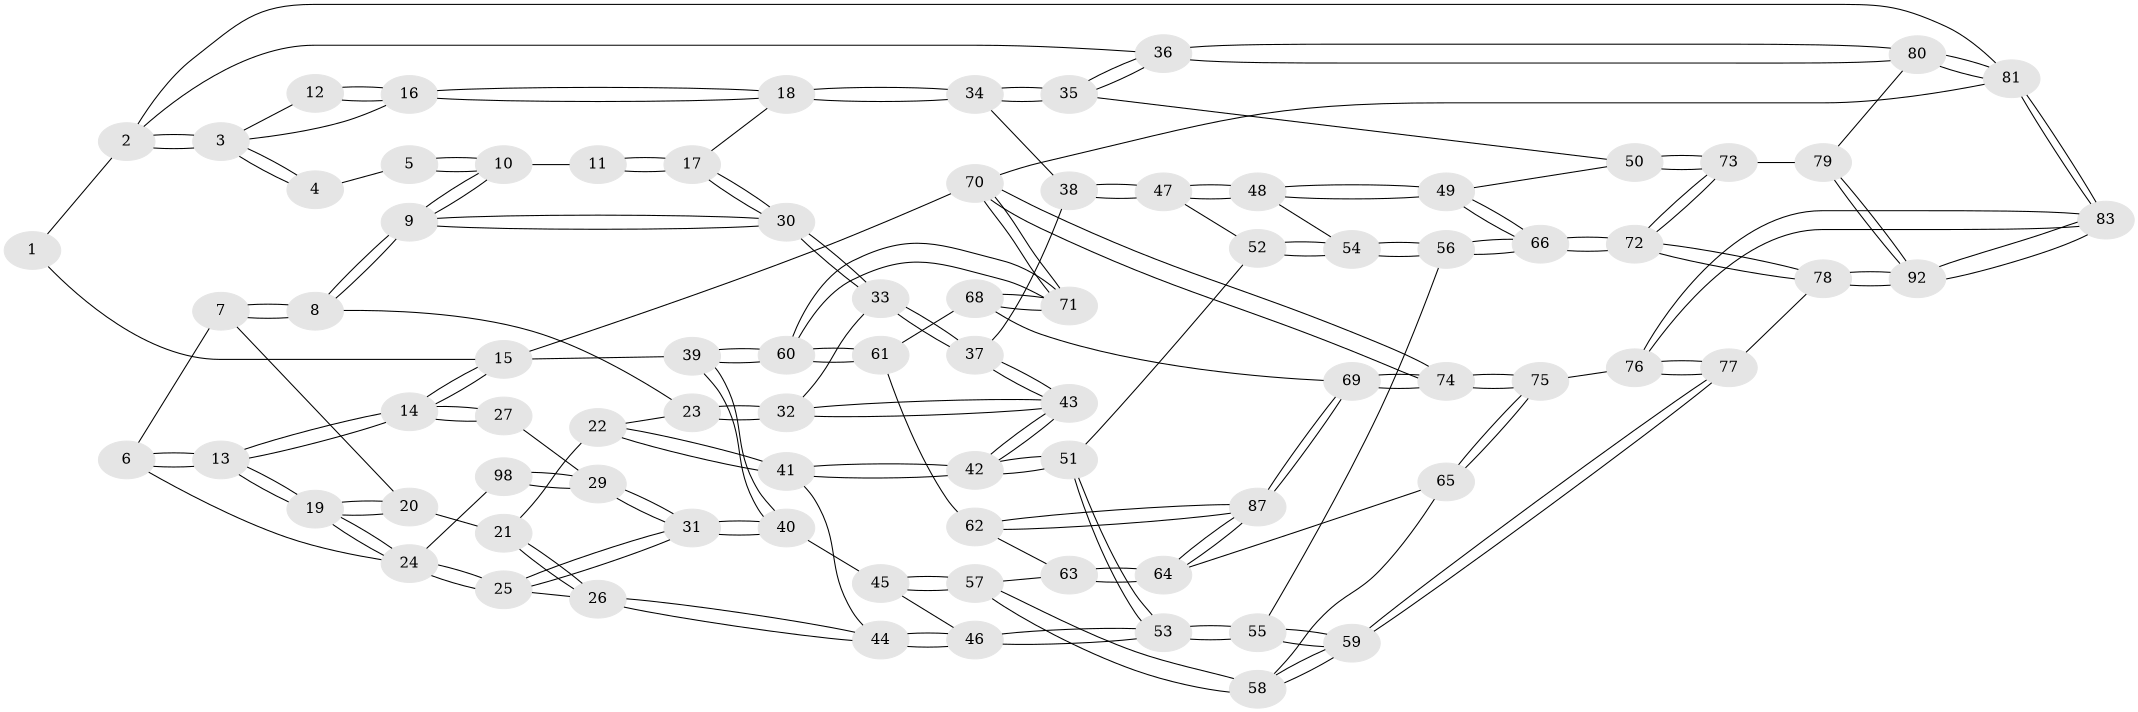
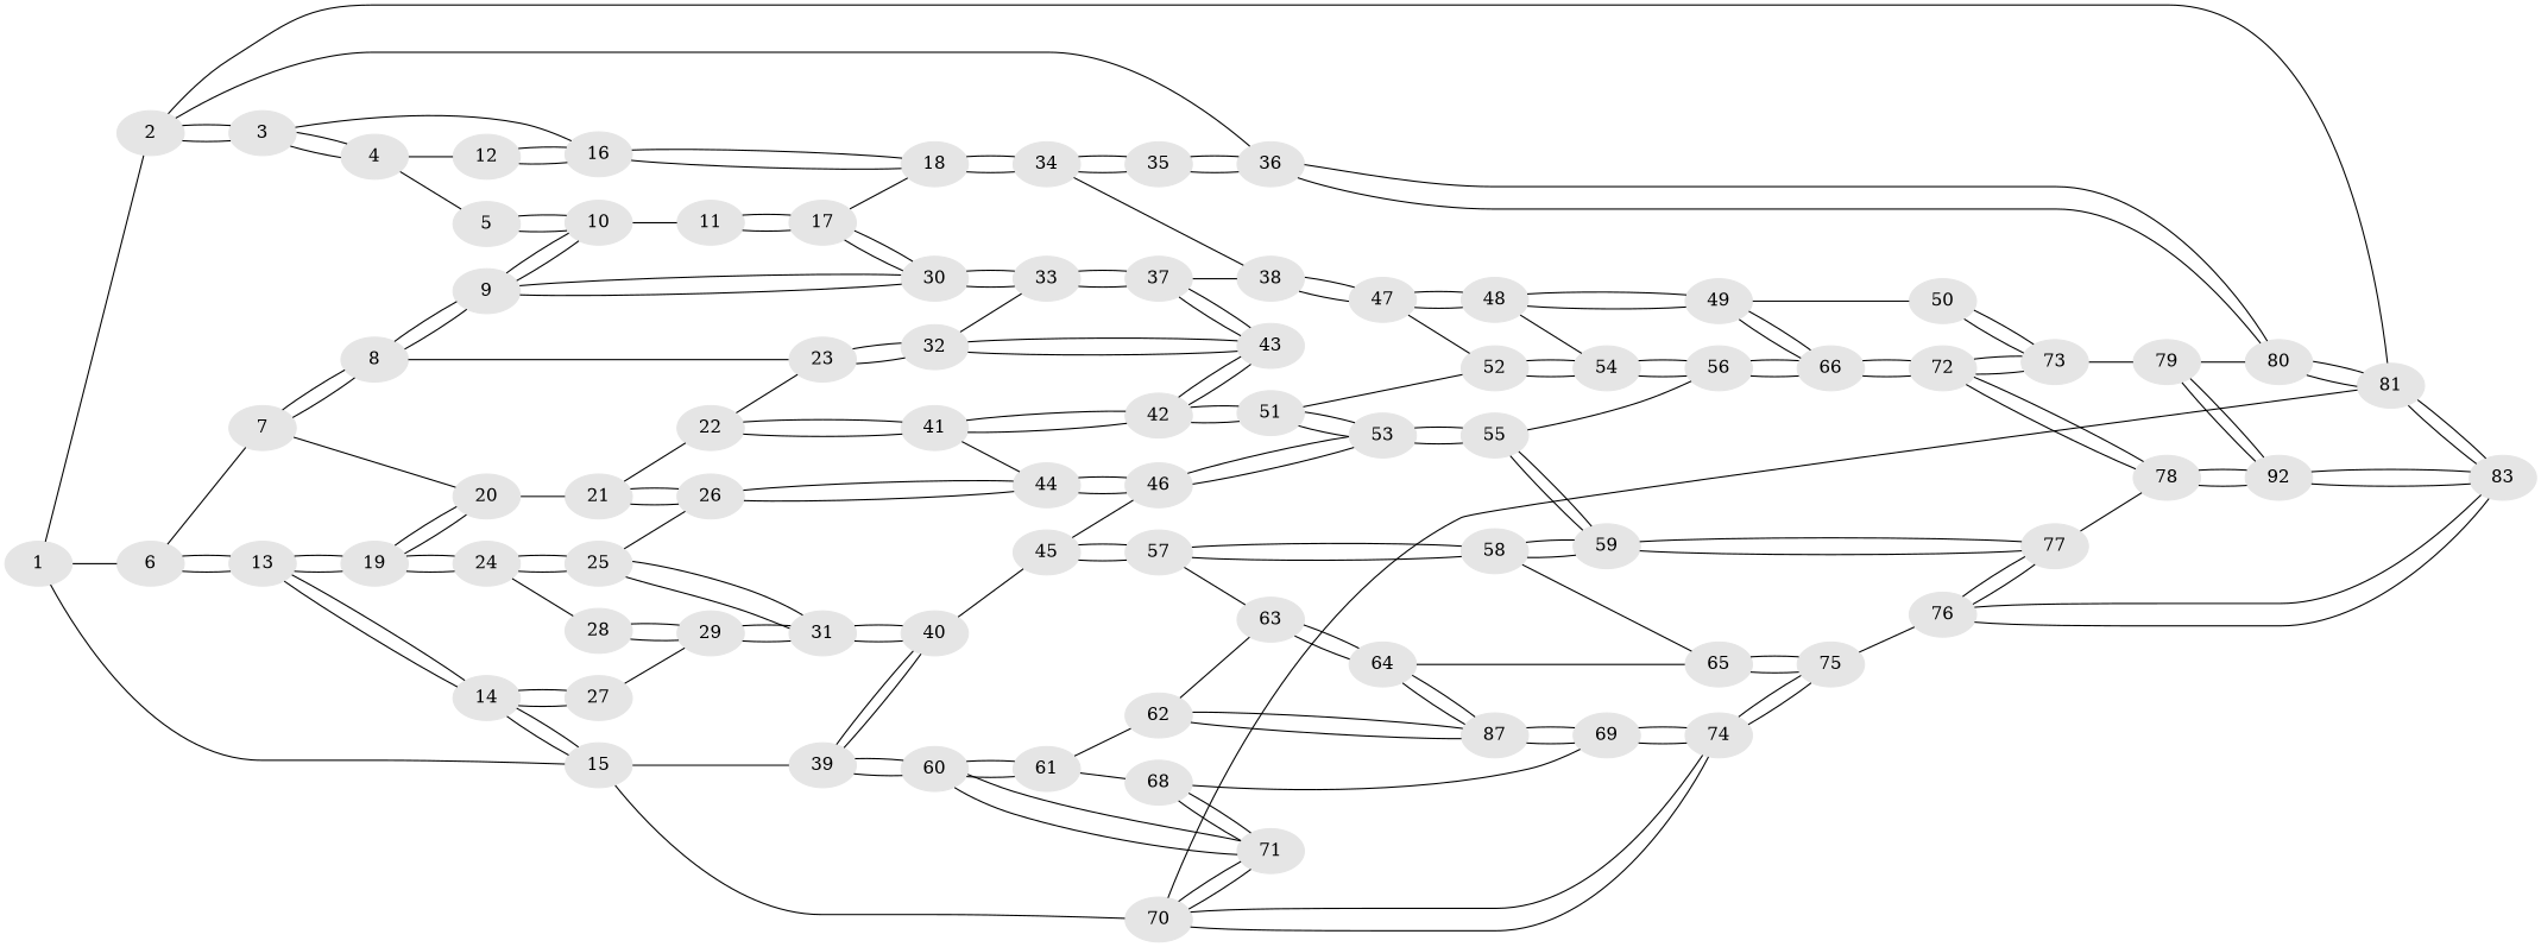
  graph {
    rankdir=LR
    node [color=gray90 style=filled]
    1
    2
    6
    15
    3
    36
    81
    7
    13
    39
    70
    4
    16
    80
    83
    5
    12
    18
    10
    11
    8
    20
    14
    19
    9
    23
    21
    30
    32
    33
    17
    27
    24
    29
    40
    60
    71
    74
    34
    35
    38
    25
-   28 [label=98]
+   28
    22
    26
    41
    44
    42
    43
    31
    46
    37
    45
    50
    47
    73
    48
    52
    61
    57
    51
    53
    58
    63
    55
    49
    54
    66
    56
    72
    79
    59
    77
    65
    64
    75
    78
    62
    68
    n80 [label=87]
    69
    76
    n83 [label=92]
    1 -- 2
-   24 -- 6
+   1 -- 6
    1 -- 15
    2 -- 3
    2 -- 3
    2 -- 36
    2 -- 81
    6 -- 7
    6 -- 13
    6 -- 13
    15 -- 39
    15 -- 70
    3 -- 4
    3 -- 4
    3 -- 16
    36 -- 80
    36 -- 80
    81 -- 83
    81 -- 83
    7 -- 8
    7 -- 8
    7 -- 20
    13 -- 14
    13 -- 14
    13 -- 19
    13 -- 19
    39 -- 40
    39 -- 40
    39 -- 60
    39 -- 60
    70 -- 81
    70 -- 71
    70 -- 71
    70 -- 74
    70 -- 74
    4 -- 5
-   3 -- 12
+   4 -- 12
    16 -- 18
    16 -- 18
    80 -- 81
    80 -- 81
    5 -- 10
    5 -- 10
    12 -- 16
    12 -- 16
    18 -- 34
    18 -- 34
    10 -- 11
    11 -- 17
    11 -- 17
    8 -- 9
    8 -- 9
    8 -- 23
    20 -- 21
    14 -- 15
    14 -- 15
    14 -- 27
    14 -- 27
    19 -- 20
    19 -- 20
    19 -- 24
    19 -- 24
    9 -- 10
    9 -- 10
    9 -- 30
    9 -- 30
    23 -- 32
    23 -- 32
    21 -- 22
    21 -- 26
    21 -- 26
    30 -- 33
    30 -- 33
    32 -- 33
    32 -- 43
    32 -- 43
    33 -- 37
    33 -- 37
    17 -- 18
    17 -- 30
    17 -- 30
    27 -- 29
    24 -- 25
    24 -- 25
    24 -- 28
    29 -- 31
    29 -- 31
    40 -- 45
    60 -- 71
    60 -- 71
    60 -- 61
    60 -- 61
    74 -- 75
    74 -- 75
    34 -- 35
    34 -- 35
    34 -- 38
    35 -- 36
    35 -- 36
-   35 -- 50
    38 -- 47
    38 -- 47
    25 -- 26
    25 -- 31
    25 -- 31
    28 -- 29
    28 -- 29
    22 -- 23
    22 -- 41
    22 -- 41
    26 -- 44
    26 -- 44
    41 -- 44
    41 -- 42
    41 -- 42
    44 -- 46
    44 -- 46
    42 -- 43
    42 -- 43
    42 -- 51
    42 -- 51
    31 -- 40
    31 -- 40
    46 -- 53
    46 -- 53
    37 -- 38
    37 -- 43
    37 -- 43
    45 -- 46
    45 -- 57
    45 -- 57
    50 -- 73
    50 -- 73
    47 -- 48
    47 -- 48
    47 -- 52
    73 -- 79
    48 -- 49
    48 -- 49
    48 -- 54
    52 -- 54
    52 -- 54
    61 -- 62
    61 -- 68
    57 -- 58
    57 -- 58
    57 -- 63
    51 -- 52
    51 -- 53
    51 -- 53
    53 -- 55
    53 -- 55
    58 -- 59
    58 -- 59
    58 -- 65
    63 -- 64
    63 -- 64
    55 -- 56
    55 -- 59
    55 -- 59
    49 -- 50
    49 -- 66
    49 -- 66
    54 -- 56
    54 -- 56
    66 -- 72
    66 -- 72
    56 -- 66
    56 -- 66
    72 -- 73
    72 -- 73
    72 -- 78
    72 -- 78
    79 -- 80
    79 -- n83
    79 -- n83
    59 -- 77
    59 -- 77
    77 -- 78
    65 -- 75
    65 -- 75
    64 -- 65
    64 -- n80
    64 -- n80
    75 -- 76
    78 -- n83
    78 -- n83
    62 -- 63
    62 -- n80
    62 -- n80
    68 -- 71
    68 -- 71
    68 -- 69
    n80 -- 69
    n80 -- 69
    69 -- 74
    69 -- 74
    76 -- 83
    76 -- 83
    76 -- 77
    76 -- 77
    n83 -- 83
    n83 -- 83
  }
